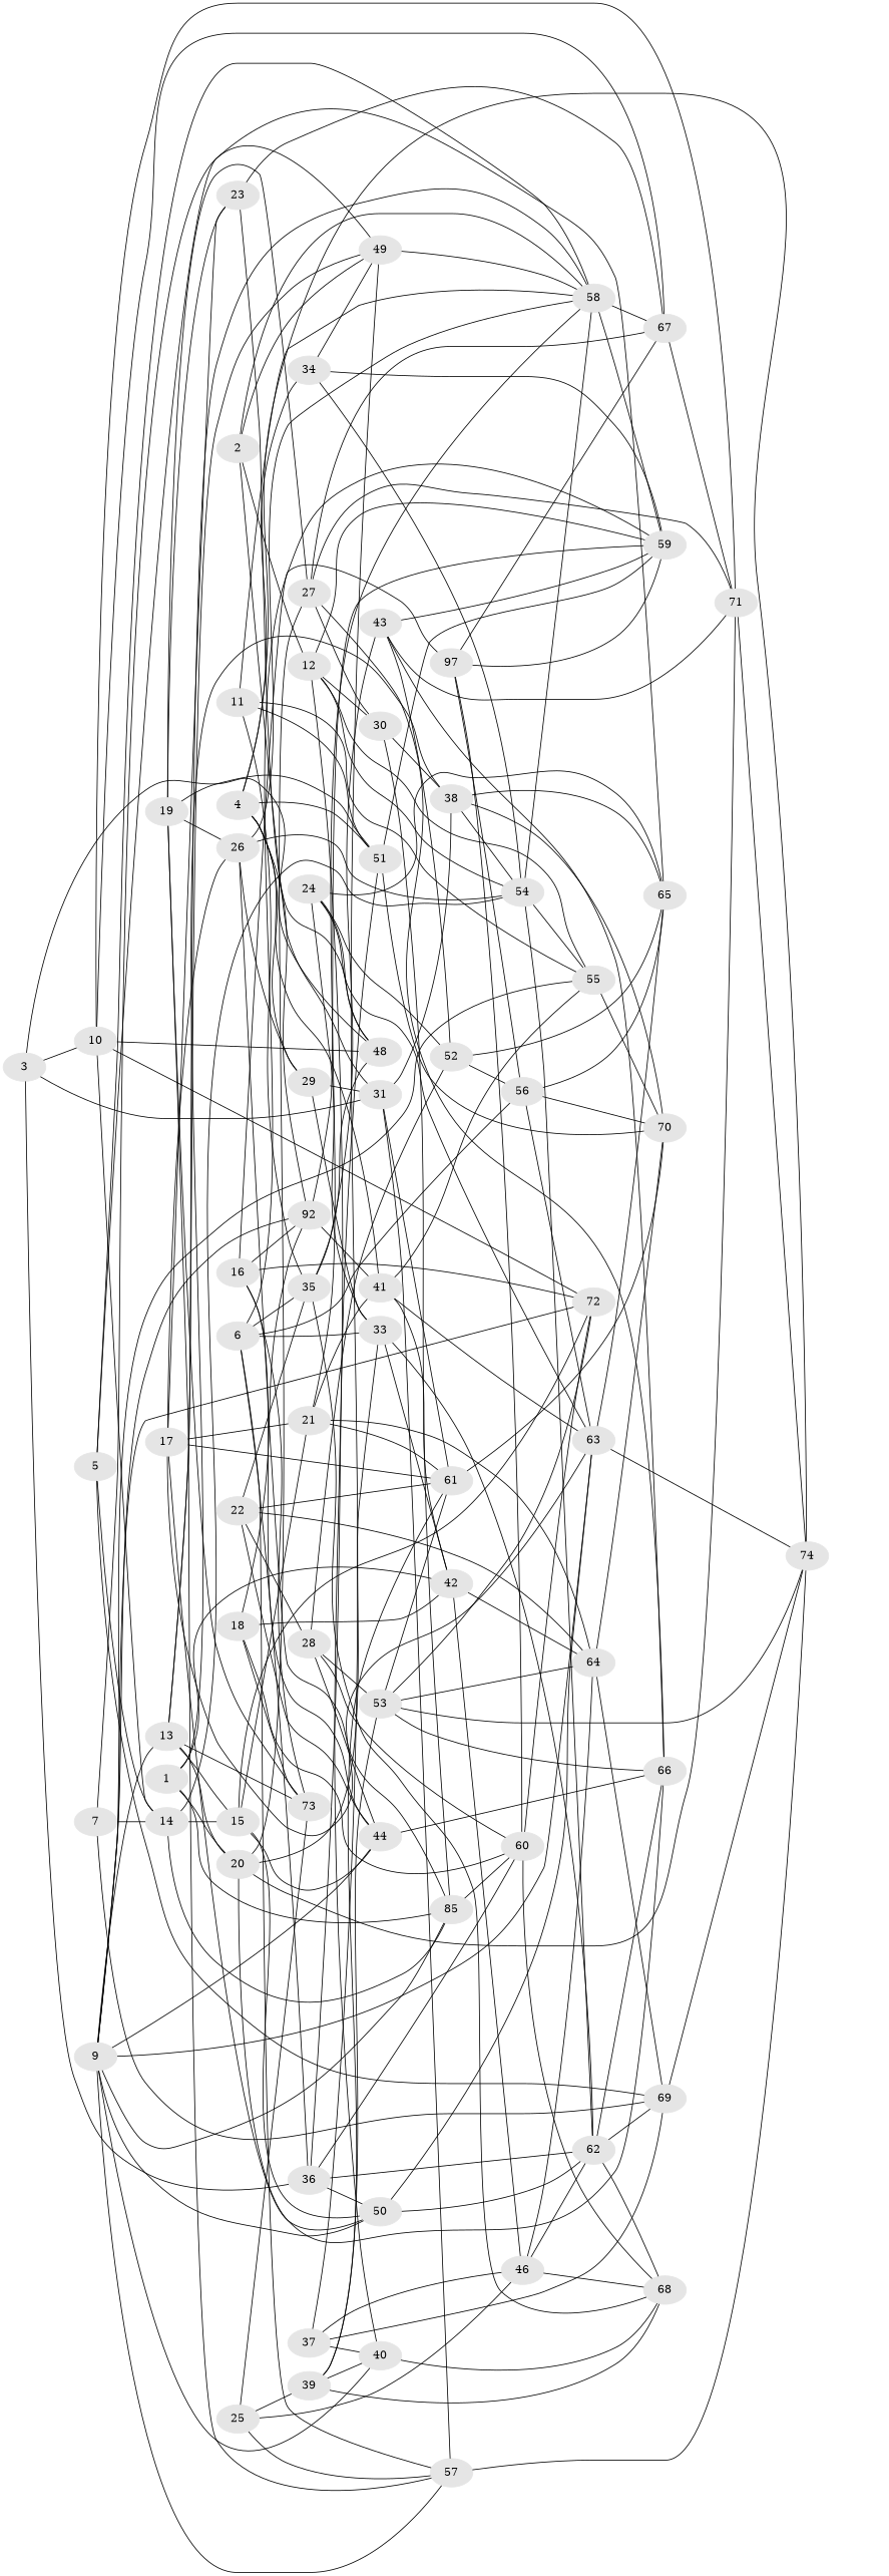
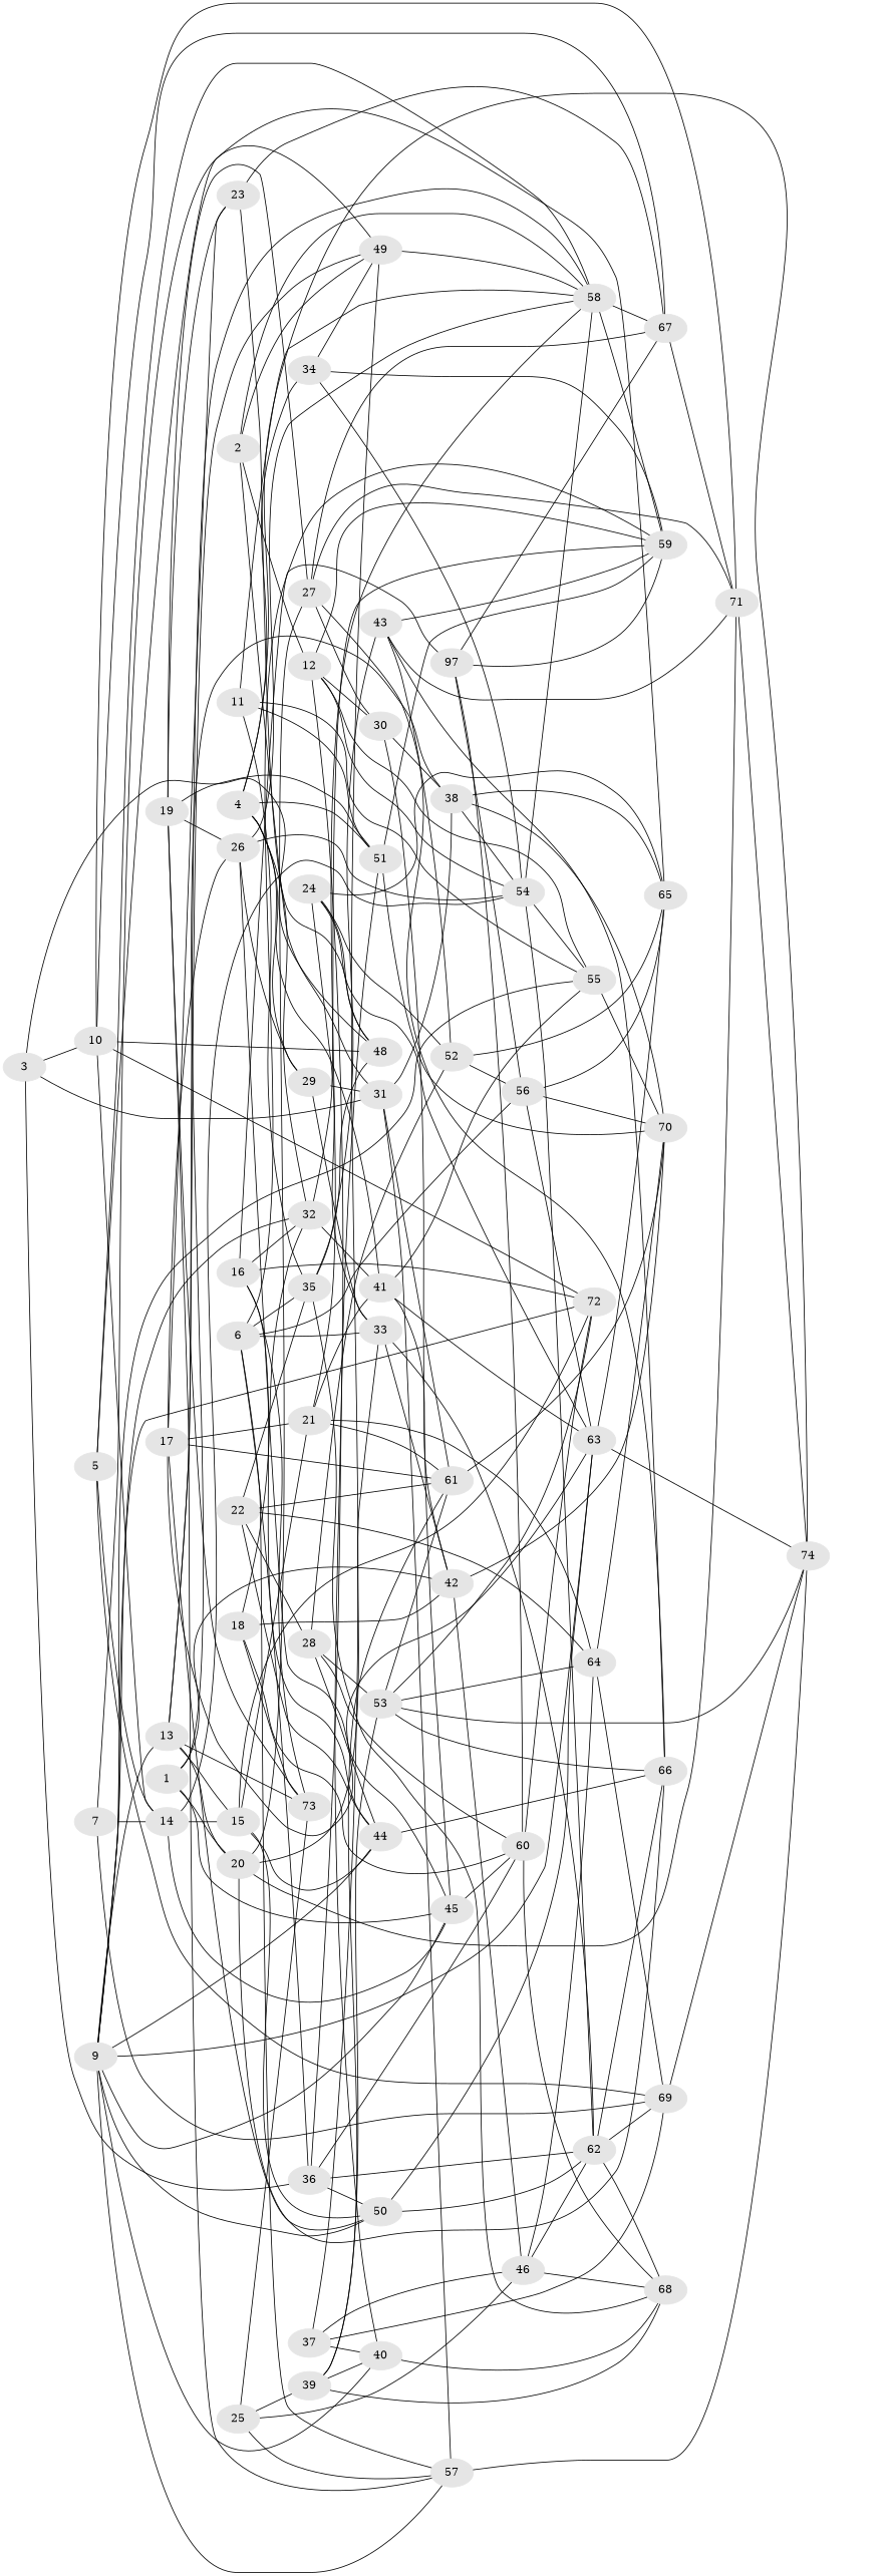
  graph {
    rankdir=LR
    node [color=gray90 style=filled]
    edge [weight=1.0]
    1
    20
    38
    42
-   45 [label=85]
+   45
    33
    71
    27
    66
    65
    54
    70
    64
    46
    60
    2
    12
    31
    49
    58
    59
    40
    55
    30
    57
    61
    67
    3
    10
    36
    48
    14
    72
    51
    50
    62
    4
    29
-   32 [label=92]
+   32
    34
    41
    74
    63
    5
    69
    15
    6
    35
    56
    43
    68
    7
    22
    44
    28
    24
    52
    37
    9
    13
    73
    11
    21
    16
    n65 [label=97]
    17
    23
    26
    18
    19
    53
    25
    39
    1 -- 20
    1 -- 38
    1 -- 42
    1 -- 45
    20 -- 33
    20 -- 71
    20 -- 27
    20 -- 66
    38 -- 65
    38 -- 54
    38 -- 70
-   42 -- 64
+   42 -- 70
    42 -- 46
    45 -- 60
    33 -- 42
    33 -- 62
    71 -- 74
    27 -- 71
    27 -- 66
    27 -- 30
    27 -- 67
    54 -- 58
    54 -- 55
    54 -- 62
    64 -- 70
    64 -- 69
    46 -- 64
    46 -- 62
    46 -- 68
    60 -- 72
    60 -- 68
    2 -- 12
    2 -- 31
    2 -- 49
    2 -- 58
    12 -- 54
    12 -- 59
    12 -- 40
    12 -- 55
    12 -- 30
    31 -- 38
    31 -- 57
    31 -- 61
    49 -- 58
    58 -- 59
    58 -- 67
    40 -- 68
    55 -- 70
    30 -- 38
    30 -- 45
    57 -- 74
    61 -- 70
    67 -- 71
    3 -- 31
    3 -- 10
    3 -- 36
    3 -- 48
    10 -- 71
    10 -- 67
    10 -- 48
    10 -- 14
    10 -- 72
    36 -- 60
    36 -- 51
    36 -- 50
    36 -- 62
    14 -- 45
    14 -- 54
    14 -- 15
    51 -- 70
    51 -- 59
    50 -- 62
    50 -- 63
    62 -- 66
    62 -- 69
    62 -- 68
    4 -- 51
    4 -- 29
    4 -- 32
    4 -- 34
    4 -- 41
    4 -- 74
    29 -- 33
    29 -- 31
    32 -- 59
    32 -- 41
    34 -- 54
    34 -- 49
    34 -- 59
    41 -- 42
    41 -- 55
    41 -- 63
    63 -- 65
    63 -- 74
    5 -- 49
    5 -- 58
    5 -- 14
    5 -- 69
    69 -- 74
    15 -- 72
    15 -- 50
    15 -- 44
    15 -- 21
    6 -- 33
    6 -- 59
    6 -- 57
    6 -- 36
    6 -- 35
    6 -- 56
    35 -- 48
    35 -- 43
    35 -- 68
    56 -- 65
    56 -- 70
    56 -- 63
    43 -- 71
    43 -- 66
    43 -- 59
    43 -- 52
    7 -- 65
    7 -- 14
    7 -- 69
    22 -- 64
    22 -- 61
    22 -- 35
    22 -- 44
    22 -- 28
    44 -- 66
    28 -- 60
    28 -- 44
    28 -- 52 [weight=2.0]
    28 -- 53
    24 -- 33
    24 -- 65
    24 -- 48
    24 -- 63
    24 -- 52
    52 -- 65
    52 -- 56
    37 -- 46
    37 -- 49
    37 -- 40
    37 -- 69
    9 -- 45
    9 -- 40
    9 -- 55
    9 -- 57
    9 -- 72
    9 -- 50
    9 -- 32
    9 -- 63
    9 -- 44
    9 -- 13
    13 -- 20
    13 -- 49
    13 -- 58
    13 -- 15
    13 -- 73
    11 -- 58
    11 -- 55
    11 -- 51
    11 -- 35
    21 -- 64
    21 -- 58
    21 -- 61
    21 -- 41
    16 -- 72
    16 -- 32
    16 -- 44
    16 -- 73 [weight=2.0]
    16 -- n65
    n65 -- 60 [weight=2.0]
    n65 -- 59
    n65 -- 67
    n65 -- 56
    17 -- 61
    17 -- 50
    17 -- 63
    17 -- 21
    17 -- 23
    17 -- 26
    23 -- 67
    23 -- 48
    26 -- 45
    26 -- 54
    26 -- 58
    26 -- 29
    18 -- 42
    18 -- 60
    18 -- 32
    18 -- 73
    19 -- 27
    19 -- 57
    19 -- 51
    19 -- 73
    19 -- 23
    19 -- 26
    53 -- 66
    53 -- 64
    53 -- 61 [weight=2.0]
    53 -- 72
    53 -- 74
    25 -- 46
    25 -- 57
    25 -- 73
    25 -- 39
    39 -- 40 [weight=2.0]
    39 -- 61
    39 -- 68
    39 -- 53
  }
